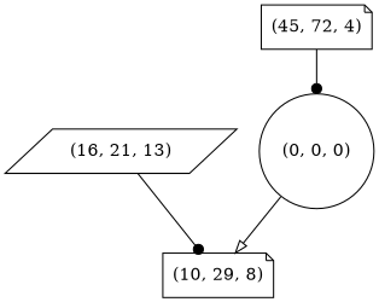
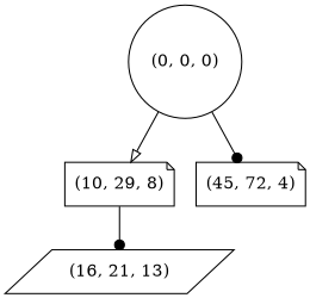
  digraph {
    node [shape=note]
    edge [arrowhead=dot]
    "(0, 0, 0)" [shape=circle]
    "(10, 29, 8)"
    n3 [label="(45, 72, 4)"]
    "(16, 21, 13)" [shape=parallelogram]
    "(0, 0, 0)" -> "(10, 29, 8)" [arrowhead=onormal]
-   n3 -> "(0, 0, 0)"
-   "(16, 21, 13)" -> "(10, 29, 8)"
+   "(0, 0, 0)" -> n3
+   "(10, 29, 8)" -> "(16, 21, 13)"
  }
